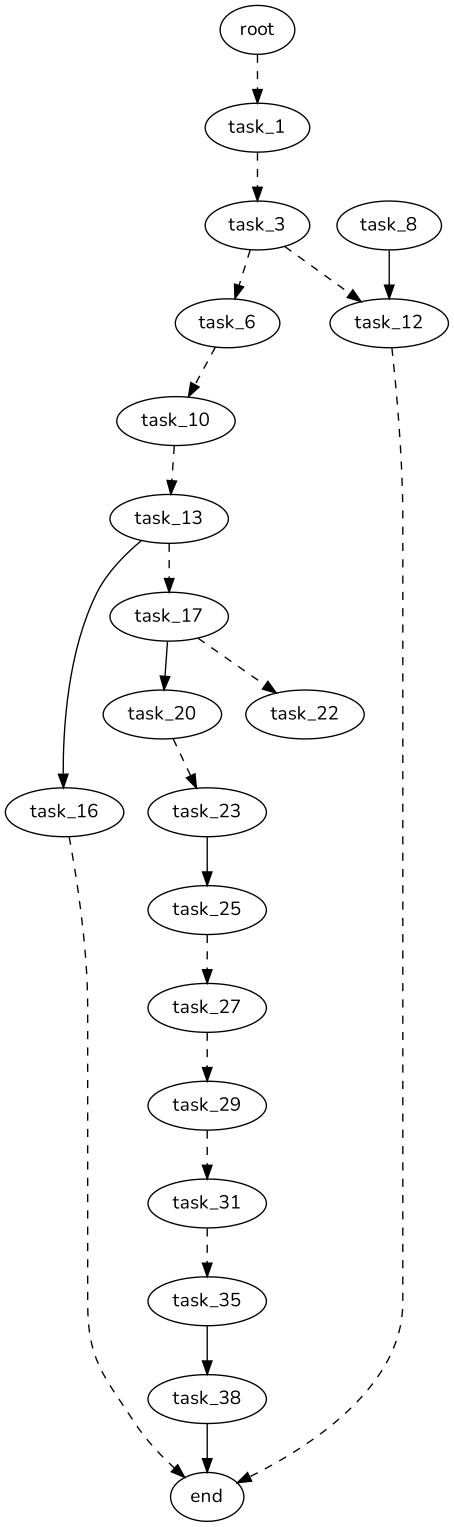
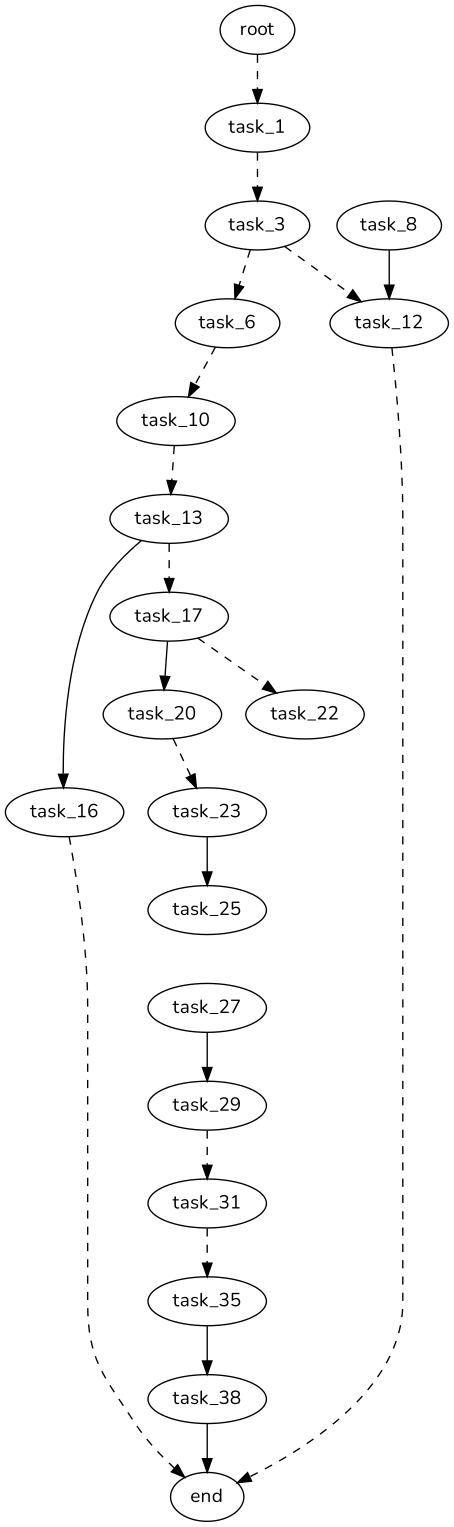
  digraph {
    fontname=Nunito
    node [fontname=Nunito]
    edge [fontname=Nunito style=dashed]
    root
    task_1
    task_3
    task_6
    task_12
    task_10
    task_8
    task_13
    end
    task_16
    task_17
    task_20
    task_22
    task_23
    task_25
    task_27
    task_29
    task_31
    task_35
    task_38
    root -> task_1
    task_1 -> task_3
    task_3 -> task_6
    task_3 -> task_12
    task_6 -> task_10
    task_12 -> end
    task_10 -> task_13
    task_8 -> task_12 [style=solid]
    task_13 -> task_16 [style=solid]
    task_13 -> task_17
    task_16 -> end
    task_17 -> task_20 [style=solid]
    task_17 -> task_22
    task_20 -> task_23
    task_23 -> task_25 [style=solid]
-   task_25 -> task_27
-   task_27 -> task_29
+   task_27 -> task_29 [style=solid]
    task_29 -> task_31
    task_31 -> task_35
    task_35 -> task_38 [style=solid]
    task_38 -> end [style=solid]
  }
